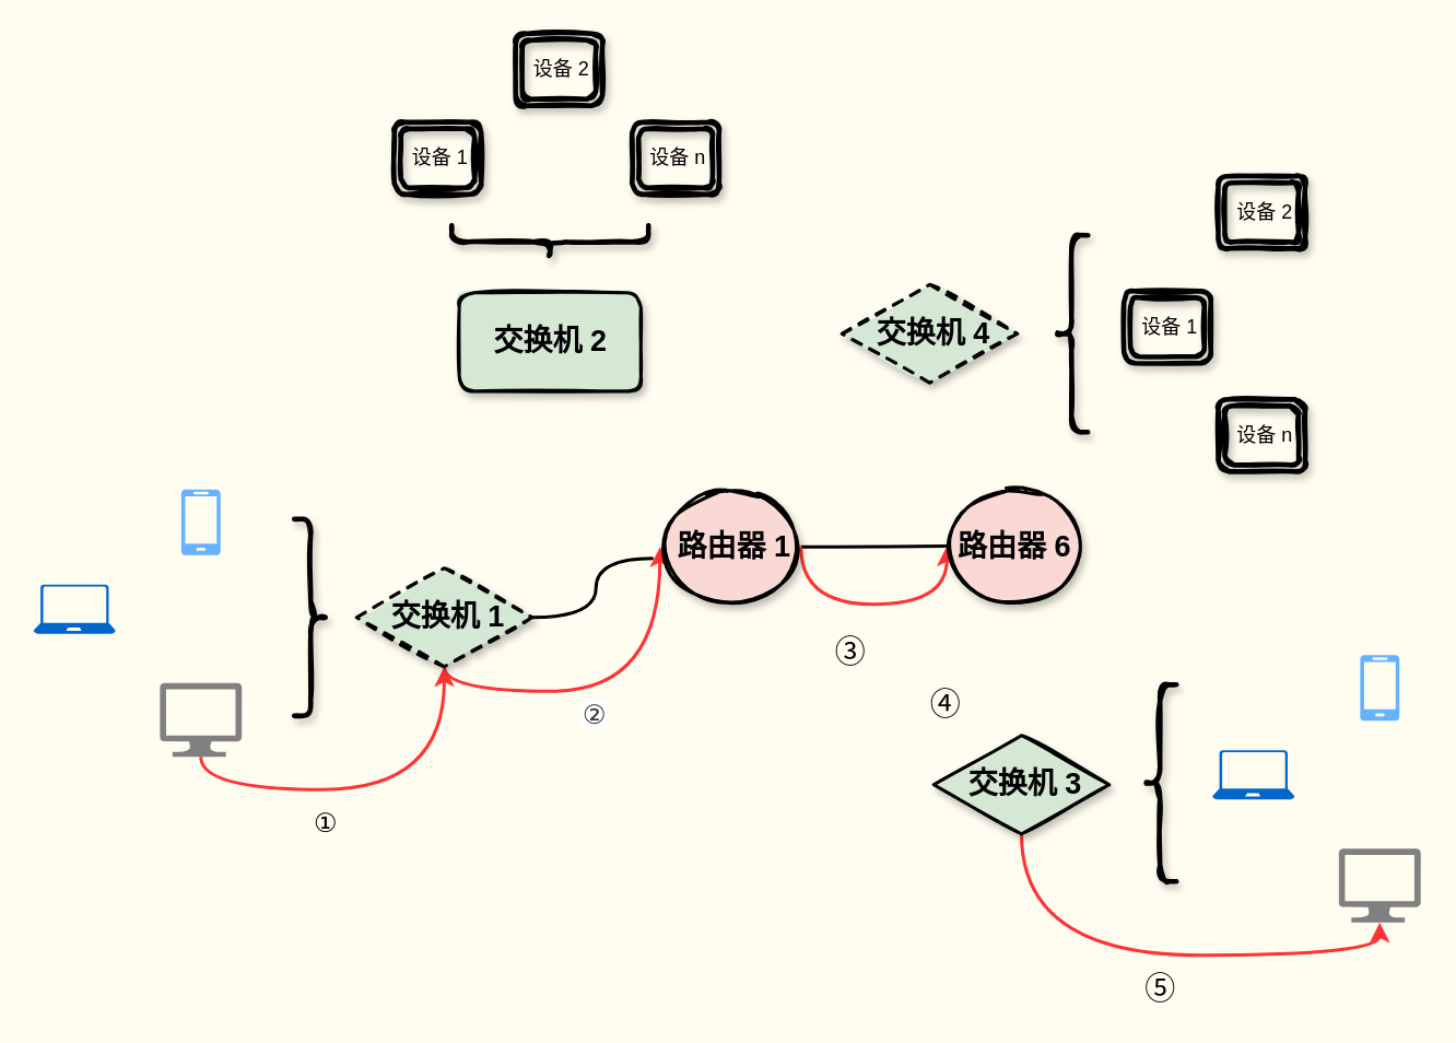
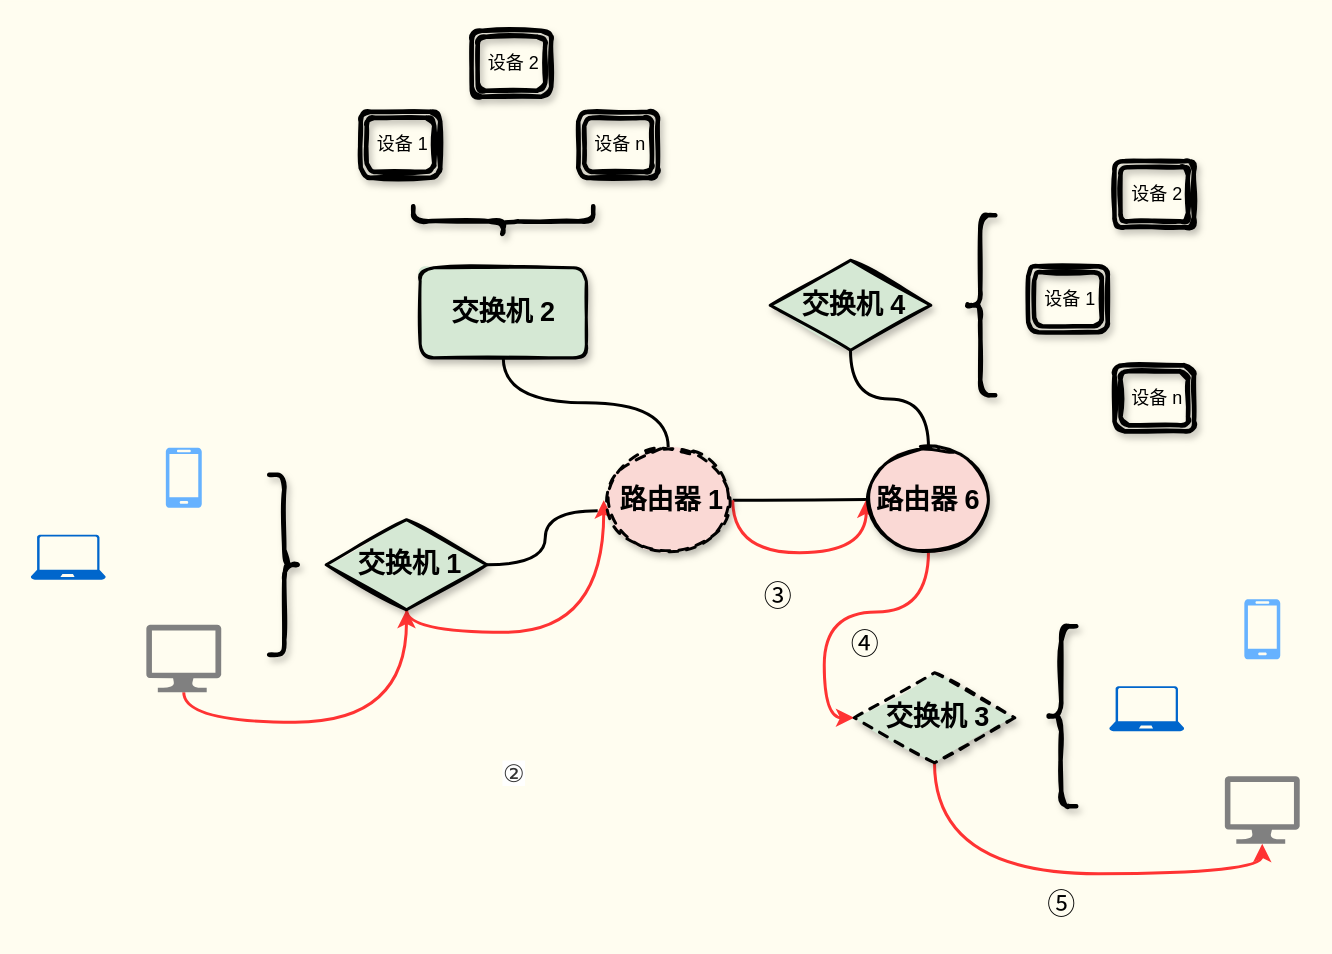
  <mxCell id="0" />
  <mxCell id="1" parent="0" />
  <mxCell id="2" value="" style="pointerEvents=1;shadow=0;dashed=0;html=1;strokeColor=none;labelPosition=center;verticalLabelPosition=bottom;verticalAlign=top;align=center;fillColor=#66B2FF;shape=mxgraph.azure.mobile" parent="1" vertex="1"><mxGeometry x="110" y="298" width="24" height="40" as="geometry" /></mxCell>
  <mxCell id="3" style="edgeStyle=orthogonalEdgeStyle;curved=1;rounded=1;jumpStyle=arc;orthogonalLoop=1;jettySize=auto;html=1;exitX=0.5;exitY=1;exitDx=0;exitDy=0;exitPerimeter=0;entryX=0.5;entryY=1;entryDx=0;entryDy=0;endArrow=classic;endFill=1;strokeWidth=2;strokeColor=#FF3333;" parent="1" source="4" target="9" edge="1"><mxGeometry relative="1" as="geometry" /></mxCell>
  <mxCell id="4" value="" style="aspect=fixed;pointerEvents=1;shadow=0;dashed=0;html=1;strokeColor=none;labelPosition=center;verticalLabelPosition=bottom;verticalAlign=top;align=center;fillColor=#808080;shape=mxgraph.azure.computer" parent="1" vertex="1"><mxGeometry x="97" y="416" width="50" height="45" as="geometry" /></mxCell>
  <mxCell id="5" value="" style="aspect=fixed;pointerEvents=1;shadow=0;dashed=0;html=1;strokeColor=none;labelPosition=center;verticalLabelPosition=bottom;verticalAlign=top;align=center;fillColor=#0066CC;shape=mxgraph.azure.laptop" parent="1" vertex="1"><mxGeometry x="20" y="356" width="50" height="30" as="geometry" /></mxCell>
  <mxCell id="6" style="edgeStyle=orthogonalEdgeStyle;rounded=0;orthogonalLoop=1;jettySize=auto;html=1;exitX=0.5;exitY=1;exitDx=0;exitDy=0;exitPerimeter=0;" parent="1" source="5" target="5" edge="1"><mxGeometry relative="1" as="geometry" /></mxCell>
  <mxCell id="7" style="edgeStyle=orthogonalEdgeStyle;curved=1;rounded=1;jumpStyle=arc;orthogonalLoop=1;jettySize=auto;html=1;exitX=0.5;exitY=1;exitDx=0;exitDy=0;entryX=0;entryY=0.5;entryDx=0;entryDy=0;endArrow=classic;endFill=1;strokeWidth=2;fontSize=16;strokeColor=#FF3333;" parent="1" source="9" target="14" edge="1"><mxGeometry relative="1" as="geometry"><Array as="points"><mxPoint x="402" y="421" /></Array></mxGeometry></mxCell>
  <mxCell id="8" style="edgeStyle=orthogonalEdgeStyle;curved=1;rounded=1;jumpStyle=arc;orthogonalLoop=1;jettySize=auto;html=1;exitX=1;exitY=0.5;exitDx=0;exitDy=0;entryX=-0.047;entryY=0.6;entryDx=0;entryDy=0;entryPerimeter=0;endArrow=none;endFill=0;strokeWidth=2;fontSize=16;" parent="1" source="9" target="14" edge="1"><mxGeometry relative="1" as="geometry" /></mxCell>
- <mxCell id="9" value="&lt;b&gt;&lt;font style=&quot;font-size: 18px&quot;&gt;&amp;nbsp;交换机 1&lt;/font&gt;&lt;/b&gt;" style="rhombus;whiteSpace=wrap;html=1;strokeWidth=2;fillWeight=-1;hachureGap=8;fillStyle=solid;sketch=1;shadow=1;glass=0;fillColor=#d5e8d4;dashed=1;" parent="1" vertex="1"><mxGeometry x="217" y="346" width="107" height="60" as="geometry" /></mxCell>
+ <mxCell id="9" value="&lt;b&gt;&lt;font style=&quot;font-size: 18px&quot;&gt;&amp;nbsp;交换机 1&lt;/font&gt;&lt;/b&gt;" style="rhombus;whiteSpace=wrap;html=1;strokeWidth=2;fillWeight=-1;hachureGap=8;fillStyle=solid;sketch=1;shadow=1;glass=0;fillColor=#d5e8d4;" parent="1" vertex="1"><mxGeometry x="217" y="346" width="107" height="60" as="geometry" /></mxCell>
  <mxCell id="10" value="" style="shape=curlyBracket;whiteSpace=wrap;html=1;rounded=1;shadow=1;glass=0;sketch=1;strokeWidth=3;fillColor=#B9E0A5;direction=west;size=0.5;" parent="1" vertex="1"><mxGeometry x="179" y="316" width="20" height="120" as="geometry" /></mxCell>
  <mxCell id="11" value="" style="edgeStyle=orthogonalEdgeStyle;rounded=1;jumpStyle=arc;orthogonalLoop=1;jettySize=auto;html=1;strokeWidth=2;curved=1;endArrow=none;endFill=0;" parent="1" source="14" target="17" edge="1"><mxGeometry relative="1" as="geometry" /></mxCell>
+ <mxCell id="12" style="edgeStyle=orthogonalEdgeStyle;curved=1;rounded=1;jumpStyle=arc;orthogonalLoop=1;jettySize=auto;html=1;exitX=0.5;exitY=0;exitDx=0;exitDy=0;entryX=0.5;entryY=1;entryDx=0;entryDy=0;endArrow=none;endFill=0;strokeWidth=2;" parent="1" source="14" target="18" edge="1"><mxGeometry relative="1" as="geometry" /></mxCell>
  <mxCell id="13" style="edgeStyle=orthogonalEdgeStyle;curved=1;rounded=1;jumpStyle=arc;orthogonalLoop=1;jettySize=auto;html=1;exitX=1;exitY=0.5;exitDx=0;exitDy=0;endArrow=classic;endFill=1;strokeWidth=2;fontSize=16;strokeColor=#FF3333;" parent="1" source="14" target="17" edge="1"><mxGeometry relative="1" as="geometry"><Array as="points"><mxPoint x="488" y="368" /><mxPoint x="577" y="368" /></Array></mxGeometry></mxCell>
- <mxCell id="14" value="&lt;b&gt;&lt;font style=&quot;font-size: 18px&quot;&gt;&amp;nbsp;路由器 1&lt;/font&gt;&lt;/b&gt;" style="ellipse;whiteSpace=wrap;html=1;strokeWidth=2;fillWeight=2;hachureGap=8;fillStyle=solid;sketch=1;shadow=1;glass=0;fillColor=#fad9d5;" parent="1" vertex="1"><mxGeometry x="402" y="298" width="86" height="70" as="geometry" /></mxCell>
+ <mxCell id="14" value="&lt;b&gt;&lt;font style=&quot;font-size: 18px&quot;&gt;&amp;nbsp;路由器 1&lt;/font&gt;&lt;/b&gt;" style="ellipse;whiteSpace=wrap;html=1;strokeWidth=2;fillWeight=2;hachureGap=8;fillStyle=solid;sketch=1;shadow=1;glass=0;fillColor=#fad9d5;dashed=1;" parent="1" vertex="1"><mxGeometry x="402" y="298" width="86" height="70" as="geometry" /></mxCell>
+ <mxCell id="15" style="edgeStyle=orthogonalEdgeStyle;curved=1;rounded=1;jumpStyle=arc;orthogonalLoop=1;jettySize=auto;html=1;exitX=0.5;exitY=0;exitDx=0;exitDy=0;entryX=0.5;entryY=1;entryDx=0;entryDy=0;endArrow=none;endFill=0;strokeWidth=2;fontSize=16;" parent="1" source="17" target="34" edge="1"><mxGeometry relative="1" as="geometry" /></mxCell>
+ <mxCell id="16" style="edgeStyle=orthogonalEdgeStyle;curved=1;rounded=1;jumpStyle=arc;orthogonalLoop=1;jettySize=auto;html=1;exitX=0.5;exitY=1;exitDx=0;exitDy=0;entryX=0;entryY=0.5;entryDx=0;entryDy=0;endArrow=classic;endFill=1;strokeWidth=2;fontSize=16;strokeColor=#FF3333;" parent="1" source="17" target="20" edge="1"><mxGeometry relative="1" as="geometry" /></mxCell>
  <mxCell id="17" value="&lt;b&gt;&lt;font style=&quot;font-size: 18px&quot;&gt;路由器 6&lt;/font&gt;&lt;/b&gt;" style="ellipse;whiteSpace=wrap;html=1;strokeWidth=2;fillWeight=2;hachureGap=8;fillStyle=solid;sketch=1;shadow=1;glass=0;fillColor=#fad9d5;" parent="1" vertex="1"><mxGeometry x="577" y="298" width="83" height="69" as="geometry" /></mxCell>
  <mxCell id="18" value="&lt;b&gt;&lt;font style=&quot;font-size: 18px&quot;&gt;交换机 2&lt;/font&gt;&lt;/b&gt;" style="whiteSpace=wrap;html=1;strokeWidth=2;fillWeight=-1;hachureGap=8;fillStyle=solid;sketch=1;shadow=1;glass=0;fillColor=#d5e8d4;rounded=1;" parent="1" vertex="1"><mxGeometry x="279.63" y="178" width="110.75" height="60" as="geometry" /></mxCell>
  <mxCell id="19" style="edgeStyle=orthogonalEdgeStyle;curved=1;rounded=1;jumpStyle=arc;orthogonalLoop=1;jettySize=auto;html=1;exitX=0.5;exitY=1;exitDx=0;exitDy=0;entryX=0.5;entryY=1;entryDx=0;entryDy=0;entryPerimeter=0;endArrow=classic;endFill=1;strokeWidth=2;fontSize=16;strokeColor=#FF3333;" parent="1" source="20" target="27" edge="1"><mxGeometry relative="1" as="geometry" /></mxCell>
- <mxCell id="20" value="&lt;b&gt;&lt;font style=&quot;font-size: 18px&quot;&gt;&amp;nbsp;交换机 3&lt;/font&gt;&lt;/b&gt;" style="rhombus;whiteSpace=wrap;html=1;strokeWidth=2;fillWeight=-1;hachureGap=8;fillStyle=solid;sketch=1;shadow=1;glass=0;fillColor=#d5e8d4;" parent="1" vertex="1"><mxGeometry x="569" y="448" width="107" height="60" as="geometry" /></mxCell>
+ <mxCell id="20" value="&lt;b&gt;&lt;font style=&quot;font-size: 18px&quot;&gt;&amp;nbsp;交换机 3&lt;/font&gt;&lt;/b&gt;" style="rhombus;whiteSpace=wrap;html=1;strokeWidth=2;fillWeight=-1;hachureGap=8;fillStyle=solid;sketch=1;shadow=1;glass=0;fillColor=#d5e8d4;dashed=1;" parent="1" vertex="1"><mxGeometry x="569" y="448" width="107" height="60" as="geometry" /></mxCell>
  <mxCell id="21" value="" style="shape=curlyBracket;whiteSpace=wrap;html=1;rounded=1;shadow=1;glass=0;sketch=1;strokeWidth=3;fillColor=#FFCCCC;direction=north;" parent="1" vertex="1"><mxGeometry x="275" y="137" width="120" height="20" as="geometry" /></mxCell>
  <mxCell id="22" value="&amp;nbsp;设备 1" style="shape=ext;double=1;rounded=1;whiteSpace=wrap;html=1;shadow=1;glass=0;sketch=1;strokeWidth=3;fillColor=none;" parent="1" vertex="1"><mxGeometry x="240" y="74" width="53" height="44" as="geometry" /></mxCell>
  <mxCell id="23" value="&amp;nbsp;设备 2" style="shape=ext;double=1;rounded=1;whiteSpace=wrap;html=1;shadow=1;glass=0;sketch=1;strokeWidth=3;fillColor=none;" parent="1" vertex="1"><mxGeometry x="314" y="20" width="53" height="44" as="geometry" /></mxCell>
  <mxCell id="24" value="&amp;nbsp;设备 n" style="shape=ext;double=1;rounded=1;whiteSpace=wrap;html=1;shadow=1;glass=0;sketch=1;strokeWidth=3;fillColor=none;" parent="1" vertex="1"><mxGeometry x="385" y="74" width="53" height="44" as="geometry" /></mxCell>
  <mxCell id="25" value="" style="shape=curlyBracket;whiteSpace=wrap;html=1;rounded=1;shadow=1;glass=0;sketch=1;strokeWidth=3;fillColor=#B9E0A5;direction=east;size=0.5;" parent="1" vertex="1"><mxGeometry x="697" y="417" width="20" height="120" as="geometry" /></mxCell>
  <mxCell id="26" value="" style="pointerEvents=1;shadow=0;dashed=0;html=1;strokeColor=none;labelPosition=center;verticalLabelPosition=bottom;verticalAlign=top;align=center;fillColor=#66B2FF;shape=mxgraph.azure.mobile" parent="1" vertex="1"><mxGeometry x="829" y="399" width="24" height="40" as="geometry" /></mxCell>
  <mxCell id="27" value="" style="aspect=fixed;pointerEvents=1;shadow=0;dashed=0;html=1;strokeColor=none;labelPosition=center;verticalLabelPosition=bottom;verticalAlign=top;align=center;fillColor=#808080;shape=mxgraph.azure.computer" parent="1" vertex="1"><mxGeometry x="816" y="517" width="50" height="45" as="geometry" /></mxCell>
  <mxCell id="28" value="" style="aspect=fixed;pointerEvents=1;shadow=0;dashed=0;html=1;strokeColor=none;labelPosition=center;verticalLabelPosition=bottom;verticalAlign=top;align=center;fillColor=#0066CC;shape=mxgraph.azure.laptop" parent="1" vertex="1"><mxGeometry x="739" y="457" width="50" height="30" as="geometry" /></mxCell>
  <mxCell id="29" style="edgeStyle=orthogonalEdgeStyle;rounded=0;orthogonalLoop=1;jettySize=auto;html=1;exitX=0.5;exitY=1;exitDx=0;exitDy=0;exitPerimeter=0;" parent="1" source="28" target="28" edge="1"><mxGeometry relative="1" as="geometry" /></mxCell>
- <mxCell id="30" value="①" style="text;html=1;align=center;verticalAlign=middle;resizable=0;points=[];autosize=1;fontSize=16;" parent="1" vertex="1"><mxGeometry x="185" y="489" width="26" height="23" as="geometry" /></mxCell>
  <mxCell id="31" value="" style="shape=image;html=1;verticalAlign=top;verticalLabelPosition=bottom;labelBackgroundColor=#ffffff;imageAspect=0;aspect=fixed;image=https://cdn3.iconfinder.com/data/icons/letters-and-numbers-1/32/letter_A_blue-128.png;shadow=1;glass=0;sketch=1;strokeWidth=3;fillColor=none;" parent="1" vertex="1"><mxGeometry x="113.5" y="426" width="17" height="17" as="geometry" /></mxCell>
  <mxCell id="32" value="" style="shape=image;html=1;verticalAlign=top;verticalLabelPosition=bottom;labelBackgroundColor=#ffffff;imageAspect=0;aspect=fixed;image=https://cdn3.iconfinder.com/data/icons/letters-and-numbers-1/32/letter_B_blue-128.png;shadow=1;glass=0;sketch=1;strokeWidth=3;fillColor=none;" parent="1" vertex="1"><mxGeometry x="832.5" y="527" width="17" height="17" as="geometry" /></mxCell>
- <mxCell id="33" value="&lt;span style=&quot;color: rgb(51 , 51 , 51) ; background-color: rgb(255 , 255 , 255)&quot;&gt;&lt;font style=&quot;font-size: 16px&quot;&gt;②&lt;/font&gt;&lt;/span&gt;" style="text;html=1;align=center;verticalAlign=middle;resizable=0;points=[];autosize=1;fontSize=16;" parent="1" vertex="1"><mxGeometry x="349" y="423" width="26" height="23" as="geometry" /></mxCell>
- <mxCell id="34" value="&lt;b&gt;&lt;font style=&quot;font-size: 18px&quot;&gt;&amp;nbsp;交换机 4&lt;/font&gt;&lt;/b&gt;" style="rhombus;whiteSpace=wrap;html=1;strokeWidth=2;fillWeight=-1;hachureGap=8;fillStyle=solid;sketch=1;shadow=1;glass=0;fillColor=#d5e8d4;dashed=1;" parent="1" vertex="1"><mxGeometry x="513" y="173" width="107" height="60" as="geometry" /></mxCell>
+ <mxCell id="33" value="&lt;span style=&quot;color: rgb(51 , 51 , 51) ; background-color: rgb(255 , 255 , 255)&quot;&gt;&lt;font style=&quot;font-size: 16px&quot;&gt;②&lt;/font&gt;&lt;/span&gt;" style="text;html=1;align=center;verticalAlign=middle;resizable=0;points=[];autosize=1;fontSize=16;" parent="1" vertex="1"><mxGeometry x="329" y="503" width="26" height="23" as="geometry" /></mxCell>
+ <mxCell id="34" value="&lt;b&gt;&lt;font style=&quot;font-size: 18px&quot;&gt;&amp;nbsp;交换机 4&lt;/font&gt;&lt;/b&gt;" style="rhombus;whiteSpace=wrap;html=1;strokeWidth=2;fillWeight=-1;hachureGap=8;fillStyle=solid;sketch=1;shadow=1;glass=0;fillColor=#d5e8d4;" parent="1" vertex="1"><mxGeometry x="513" y="173" width="107" height="60" as="geometry" /></mxCell>
  <mxCell id="35" value="" style="shape=curlyBracket;whiteSpace=wrap;html=1;rounded=1;shadow=1;glass=0;sketch=1;strokeWidth=3;fillColor=#FFCCCC;direction=east;" parent="1" vertex="1"><mxGeometry x="643" y="143" width="20" height="120" as="geometry" /></mxCell>
  <mxCell id="36" value="&amp;nbsp;设备 1" style="shape=ext;double=1;rounded=1;whiteSpace=wrap;html=1;shadow=1;glass=0;sketch=1;strokeWidth=3;fillColor=none;" parent="1" vertex="1"><mxGeometry x="685" y="177" width="53" height="44" as="geometry" /></mxCell>
  <mxCell id="37" value="&amp;nbsp;设备 2" style="shape=ext;double=1;rounded=1;whiteSpace=wrap;html=1;shadow=1;glass=0;sketch=1;strokeWidth=3;fillColor=none;" parent="1" vertex="1"><mxGeometry x="742.5" y="107" width="53" height="44" as="geometry" /></mxCell>
  <mxCell id="38" value="&amp;nbsp;设备 n" style="shape=ext;double=1;rounded=1;whiteSpace=wrap;html=1;shadow=1;glass=0;sketch=1;strokeWidth=3;fillColor=none;" parent="1" vertex="1"><mxGeometry x="742.5" y="243" width="53" height="44" as="geometry" /></mxCell>
  <mxCell id="39" value="&lt;br/&gt;&lt;br/&gt;&lt;br/&gt;&lt;br/&gt;&lt;br/&gt;&lt;br/&gt;&lt;br/&gt;&lt;p style=&quot;margin: 0in ; font-family: &amp;#34;microsoft yahei&amp;#34; ; font-size: 14.0pt&quot; lang=&quot;zh-CN&quot;&gt;③&lt;/p&gt;" style="text;html=1;align=center;verticalAlign=middle;resizable=0;points=[];autosize=1;fontSize=16;" parent="1" vertex="1"><mxGeometry x="503" y="253" width="29" height="156" as="geometry" /></mxCell>
  <mxCell id="40" value="&lt;br/&gt;&lt;br/&gt;&lt;br/&gt;&lt;br/&gt;&lt;br/&gt;&lt;br/&gt;&lt;br/&gt;&lt;p style=&quot;margin: 0in ; font-family: &amp;#34;microsoft yahei&amp;#34; ; font-size: 14.0pt&quot; lang=&quot;zh-CN&quot;&gt;④&lt;/p&gt;" style="text;html=1;align=center;verticalAlign=middle;resizable=0;points=[];autosize=1;fontSize=16;" parent="1" vertex="1"><mxGeometry x="561" y="285" width="29" height="156" as="geometry" /></mxCell>
  <mxCell id="41" value="&lt;br/&gt;&lt;br/&gt;&lt;br/&gt;&lt;br/&gt;&lt;br/&gt;&lt;br/&gt;&lt;br/&gt;&lt;p style=&quot;margin: 0in ; font-family: &amp;#34;microsoft yahei&amp;#34; ; font-size: 14.0pt&quot; lang=&quot;zh-CN&quot;&gt;⑤&lt;/p&gt;" style="text;html=1;align=center;verticalAlign=middle;resizable=0;points=[];autosize=1;fontSize=16;" parent="1" vertex="1"><mxGeometry x="692.5" y="457.5" width="29" height="156" as="geometry" /></mxCell>
